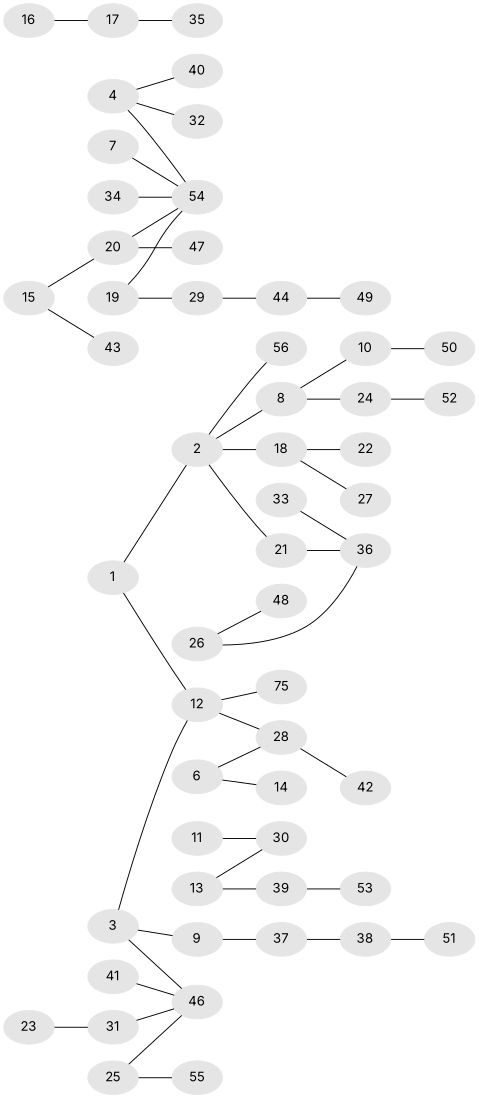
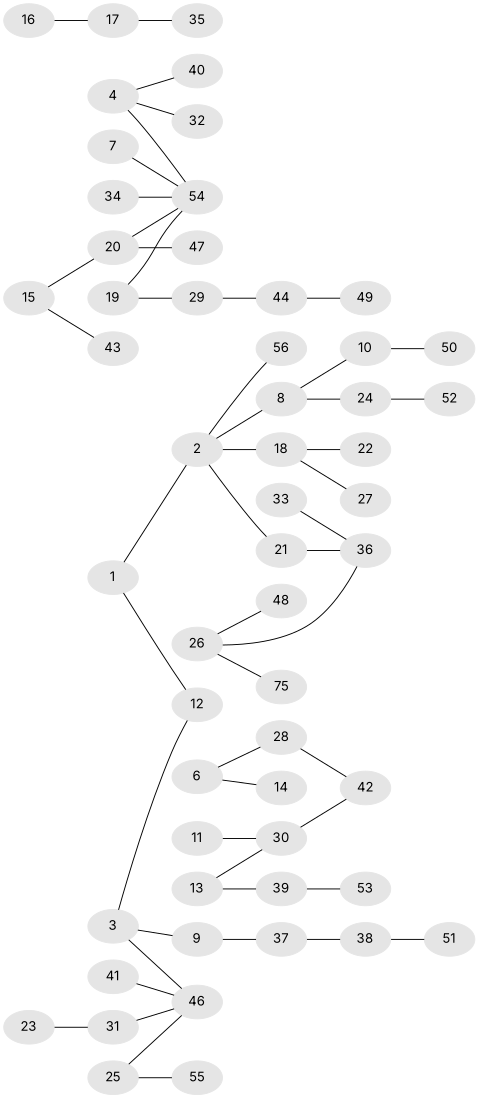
  graph {
    fontname=Inter
    rankdir=LR
    node [color=gray90 fontname=Inter style=filled]
    edge [fontname=Inter weight=1.0]
    1
    2
    12
    8
    18
    21
    56
    28
    n9 [label=75]
    10
    24
    22
    27
    36
    3
    9
    46
    37
    4
    54
    32
    40
    16
    17
    6
    14
    42
    7
    50
    52
    38
    11
    30
    13
    39
    53
    15
    20
    43
    47
    35
    19
    29
    44
    23
    31
    25
    55
    26
    48
    49
    33
    34
    51
    41
    1 -- 2
    1 -- 12
    2 -- 8
    2 -- 18
    2 -- 21
    2 -- 56
-   12 -- 28
-   12 -- n9
+   26 -- n9
    8 -- 10
    8 -- 24
    18 -- 22
    18 -- 27
    21 -- 36
    28 -- 42
    10 -- 50
    24 -- 52
    3 -- 12
    3 -- 9
    3 -- 46
    9 -- 37
    37 -- 38
    4 -- 54
    4 -- 32
    4 -- 40
    16 -- 17
    17 -- 35
    6 -- 28
    6 -- 14
    7 -- 54
    38 -- 51
    11 -- 30
+   30 -- 42
    13 -- 30
    13 -- 39
    39 -- 53
    15 -- 20
    15 -- 43
    20 -- 54
    20 -- 47
    19 -- 54
    19 -- 29
    29 -- 44
    44 -- 49
    23 -- 31
    31 -- 46
    25 -- 46
    25 -- 55
    26 -- 36
    26 -- 48
    33 -- 36
    34 -- 54
    41 -- 46
  }
